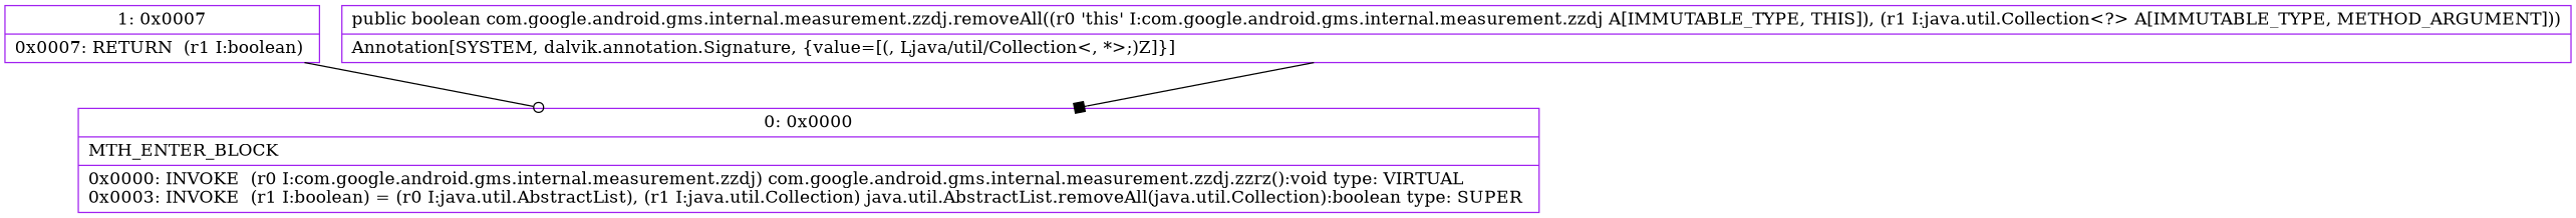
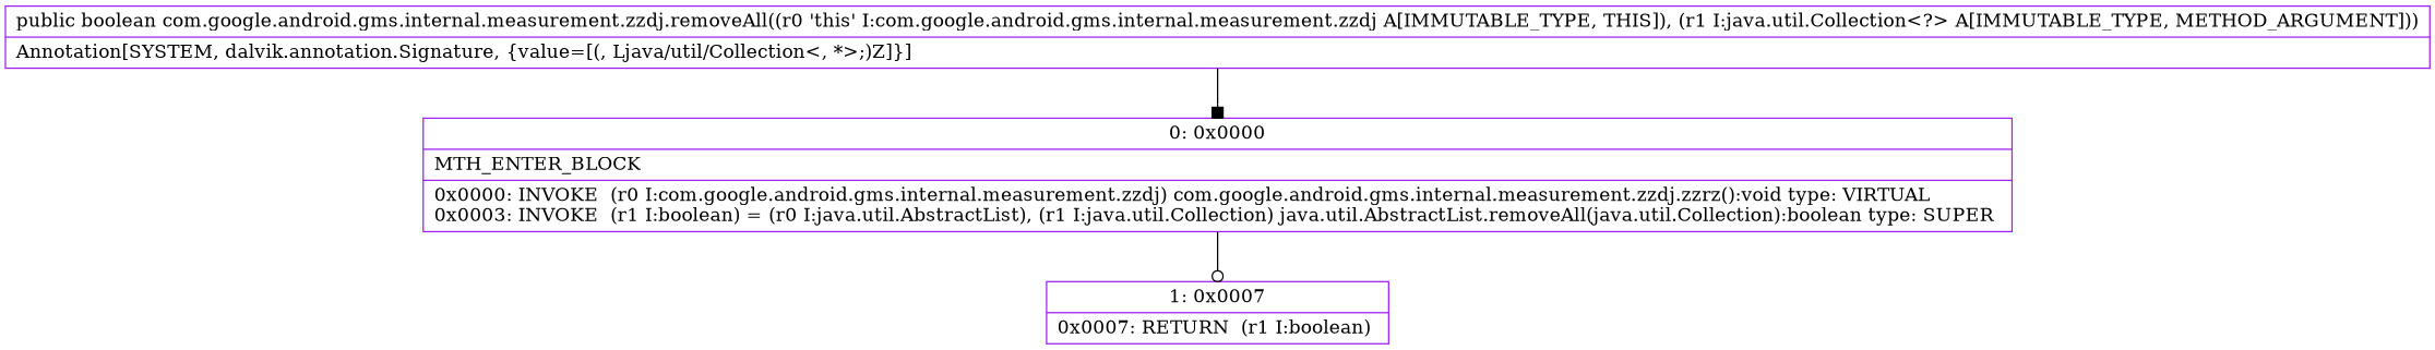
  digraph {
    node [shape=record color=purple]
    n1 [label="{0\:\ 0x0000|MTH_ENTER_BLOCK\l|0x0000: INVOKE  (r0 I:com.google.android.gms.internal.measurement.zzdj) com.google.android.gms.internal.measurement.zzdj.zzrz():void type: VIRTUAL \l0x0003: INVOKE  (r1 I:boolean) = (r0 I:java.util.AbstractList), (r1 I:java.util.Collection) java.util.AbstractList.removeAll(java.util.Collection):boolean type: SUPER \l}"]
    n2 [label="{1\:\ 0x0007|0x0007: RETURN  (r1 I:boolean) \l}"]
    n3 [label="{public boolean com.google.android.gms.internal.measurement.zzdj.removeAll((r0 'this' I:com.google.android.gms.internal.measurement.zzdj A[IMMUTABLE_TYPE, THIS]), (r1 I:java.util.Collection\<?\> A[IMMUTABLE_TYPE, METHOD_ARGUMENT]))  | Annotation[SYSTEM, dalvik.annotation.Signature, \{value=[(, Ljava\/util\/Collection\<, *\>;)Z]\}]\l}"]
-   n2 -> n1 [arrowhead=odot]
+   n1 -> n2 [arrowhead=odot]
    n3 -> n1 [arrowhead=box]
  }
